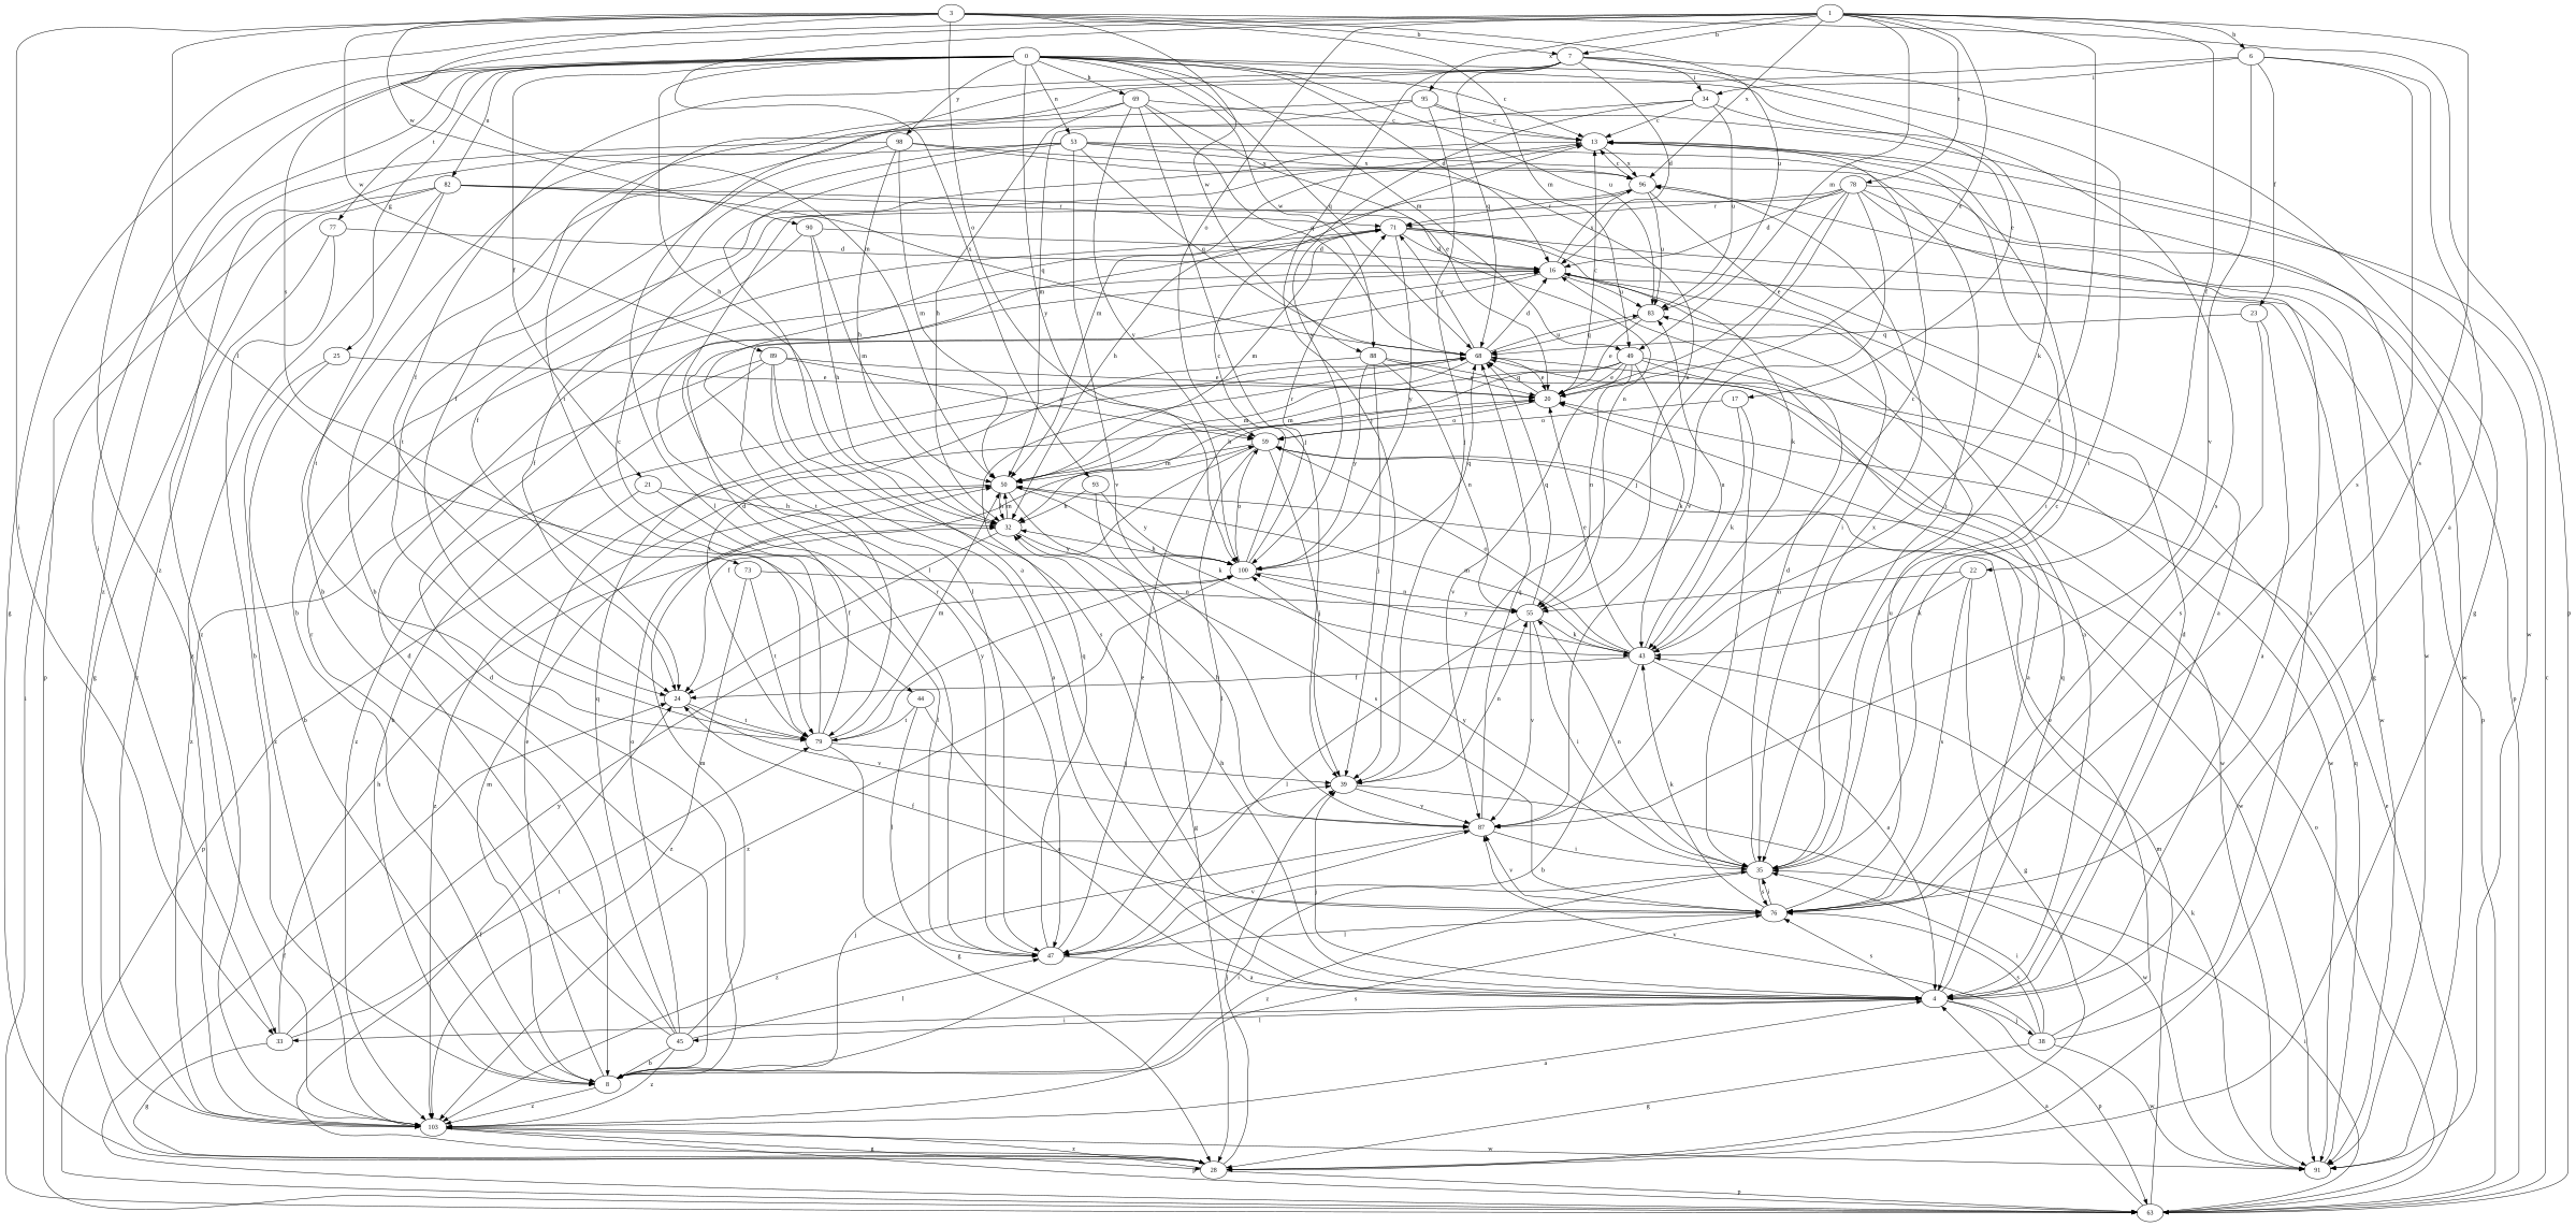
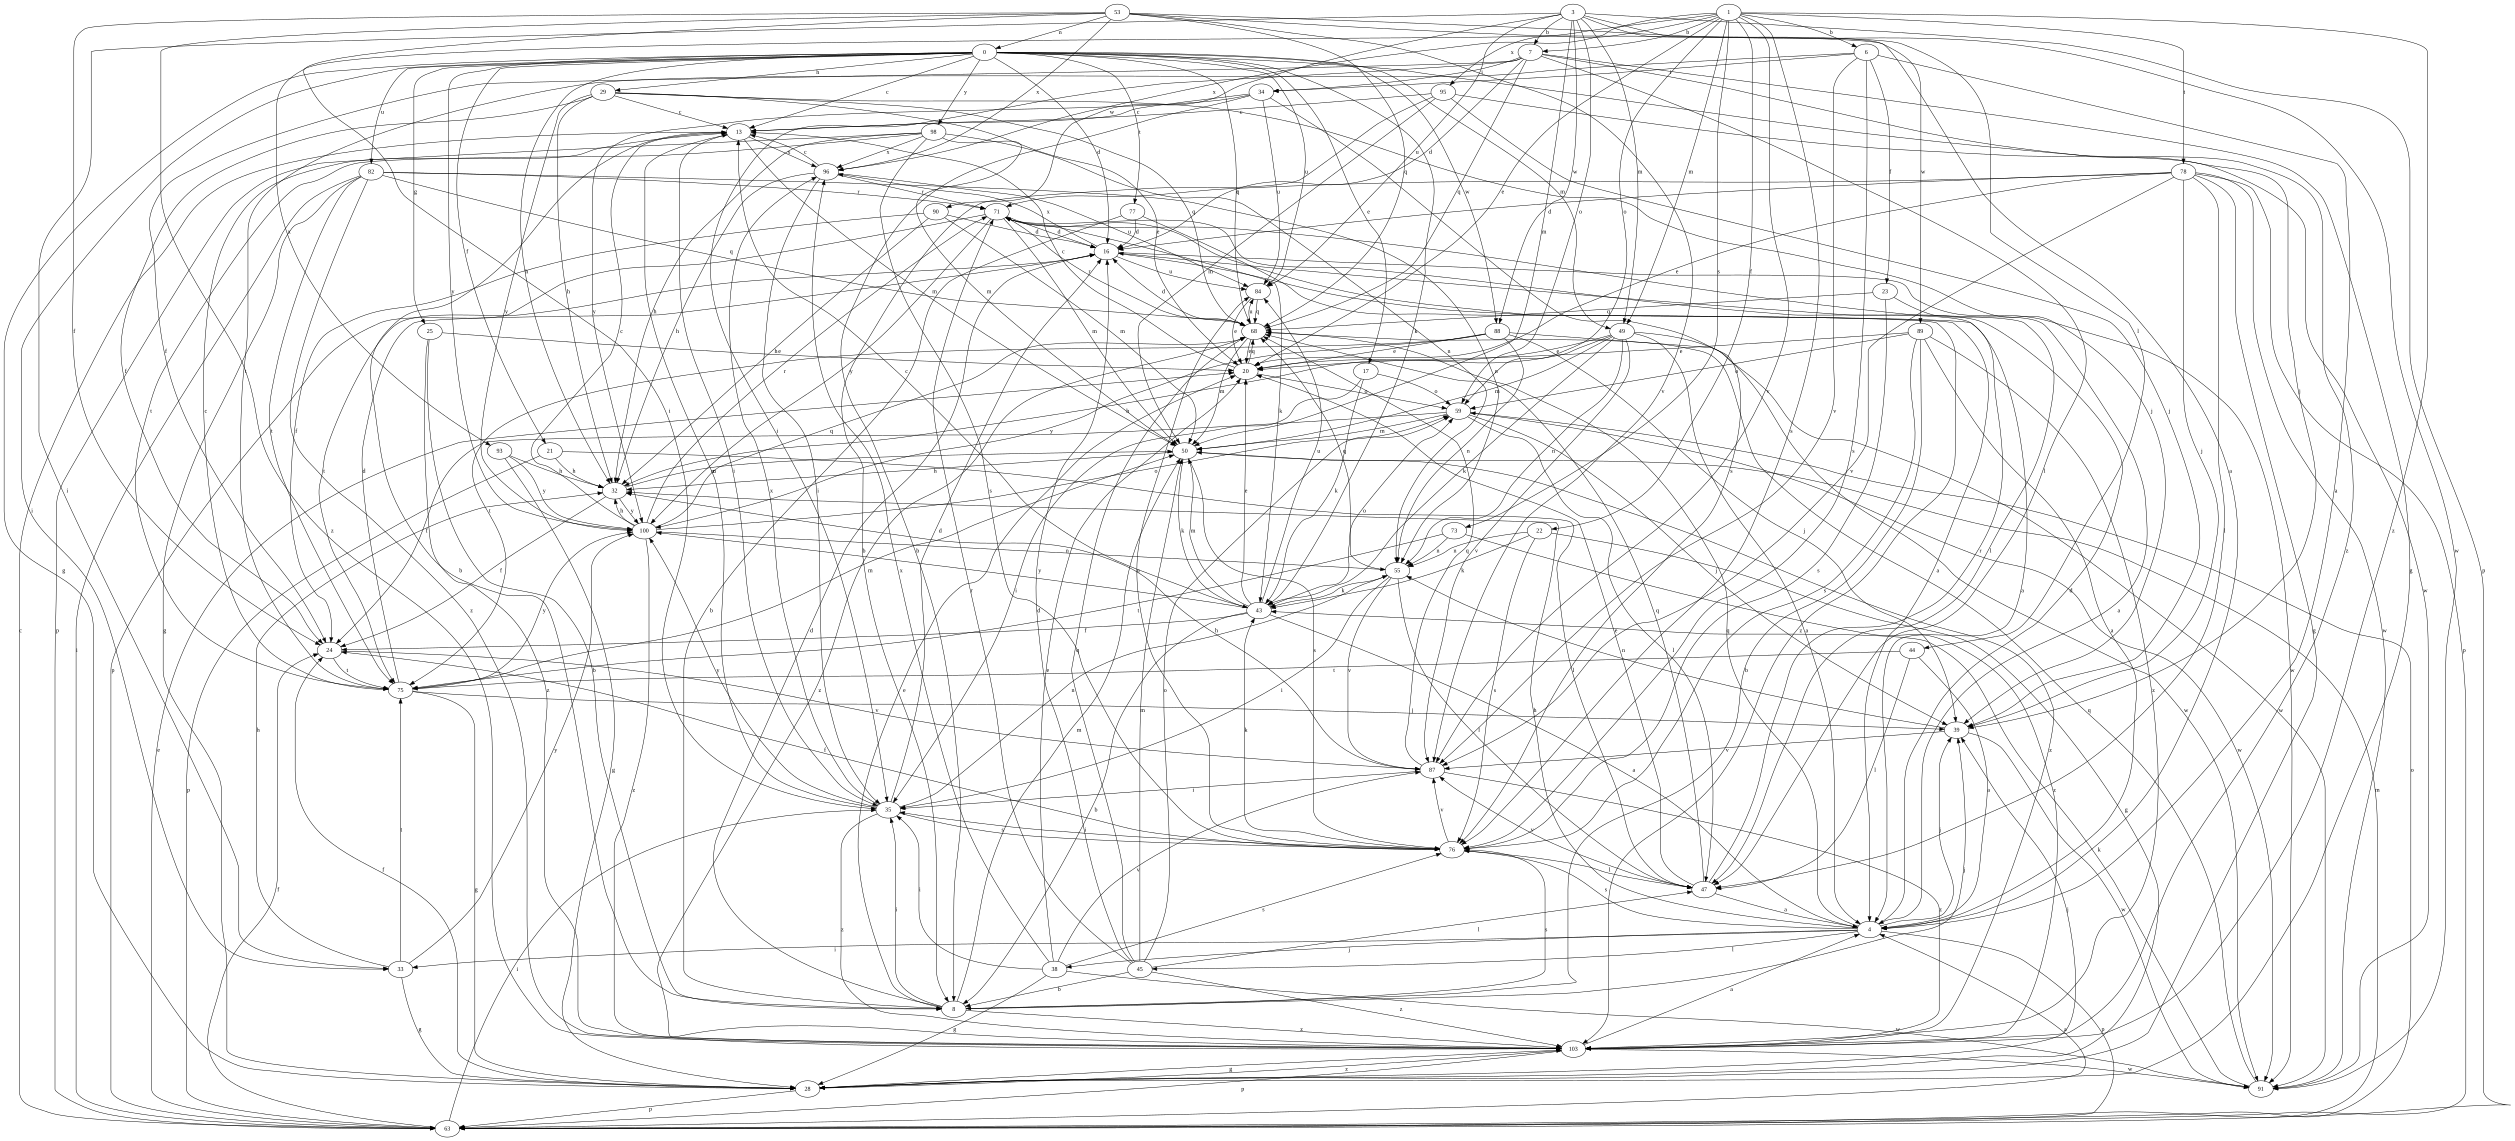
  strict digraph {
    fontname="Liberation Serif"
    node [fontname="Liberation Serif"]
    edge [fontname="Liberation Serif"]
    0
    13
    16
    17
    21
    25
    28
-   29 [label=69]
+   29
    32
    33
    43
    49
    53
    68
    77
    82
-   83
+   83 [label=84]
    88
    98
    100
    103
    96
    50
    35
    8
    4
-   79
+   79 [label=75]
    91
    59
    63
    47
    20
    39
    24
    87
    55
    71
    76
    1
    6
    7
    22
    73
    78
    93
    95
    23
    34
    3
    44
    89
    90
    38
    45
    0 -> 13 [label=c]
    0 -> 16 [label=d]
    0 -> 17 [label=e]
    0 -> 21 [label=f]
    0 -> 25 [label=g]
    0 -> 28 [label=g]
    0 -> 29 [label=h]
    0 -> 32 [label=h]
    0 -> 33 [label=i]
    0 -> 43 [label=k]
    0 -> 49 [label=m]
-   0 -> 53 [label=n]
+   53 -> 0 [label=n]
    0 -> 68 [label=q]
    0 -> 77 [label=t]
    0 -> 82 [label=u]
    0 -> 83 [label=u]
    0 -> 88 [label=w]
    0 -> 98 [label=y]
    0 -> 100 [label=y]
    0 -> 103 [label=z]
    13 -> 96 [label=x]
    13 -> 50 [label=m]
    13 -> 35 [label=i]
    13 -> 8 [label=b]
    16 -> 83 [label=u]
    16 -> 96 [label=x]
    16 -> 4 [label=a]
    16 -> 79 [label=t]
    16 -> 91 [label=w]
    17 -> 43 [label=k]
    17 -> 35 [label=i]
    17 -> 59 [label=o]
    21 -> 32 [label=h]
    21 -> 63 [label=p]
    21 -> 47 [label=l]
    25 -> 103 [label=z]
    25 -> 8 [label=b]
    25 -> 20 [label=e]
    28 -> 103 [label=z]
    28 -> 63 [label=p]
    28 -> 39 [label=j]
    28 -> 24 [label=f]
    29 -> 13 [label=c]
    29 -> 32 [label=h]
    29 -> 68 [label=q]
    29 -> 100 [label=y]
    29 -> 20 [label=e]
    29 -> 39 [label=j]
    29 -> 24 [label=f]
    32 -> 100 [label=y]
    32 -> 50 [label=m]
    32 -> 24 [label=f]
    33 -> 28 [label=g]
    33 -> 32 [label=h]
    33 -> 100 [label=y]
    33 -> 79 [label=t]
    43 -> 13 [label=c]
    43 -> 83 [label=u]
    43 -> 100 [label=y]
    43 -> 50 [label=m]
    43 -> 8 [label=b]
    43 -> 4 [label=a]
    43 -> 59 [label=o]
    43 -> 20 [label=e]
    43 -> 24 [label=f]
    49 -> 32 [label=h]
    49 -> 43 [label=k]
    49 -> 50 [label=m]
    49 -> 4 [label=a]
    49 -> 91 [label=w]
    49 -> 20 [label=e]
    49 -> 87 [label=v]
    49 -> 55 [label=n]
    53 -> 68 [label=q]
    53 -> 103 [label=z]
    53 -> 96 [label=x]
    53 -> 35 [label=i]
    53 -> 4 [label=a]
    53 -> 91 [label=w]
    53 -> 24 [label=f]
    53 -> 87 [label=v]
    68 -> 16 [label=d]
    68 -> 83 [label=u]
    68 -> 103 [label=z]
    68 -> 50 [label=m]
    68 -> 20 [label=e]
    68 -> 71 [label=r]
    77 -> 16 [label=d]
    77 -> 103 [label=z]
    77 -> 8 [label=b]
    82 -> 28 [label=g]
    82 -> 68 [label=q]
    82 -> 103 [label=z]
    82 -> 79 [label=t]
    82 -> 63 [label=i]
    82 -> 55 [label=n]
    82 -> 71 [label=r]
    83 -> 68 [label=q]
    83 -> 20 [label=e]
    88 -> 100 [label=y]
    88 -> 79 [label=t]
    88 -> 91 [label=w]
    88 -> 20 [label=e]
    88 -> 39 [label=j]
    88 -> 55 [label=n]
    98 -> 32 [label=h]
    98 -> 96 [label=x]
    98 -> 50 [label=m]
    98 -> 79 [label=t]
    98 -> 63 [label=p]
    98 -> 55 [label=n]
+   98 -> 76 [label=s]
    100 -> 13 [label=c]
    100 -> 32 [label=h]
    100 -> 68 [label=q]
    100 -> 103 [label=z]
    100 -> 59 [label=o]
    100 -> 55 [label=n]
    100 -> 71 [label=r]
    103 -> 28 [label=g]
    103 -> 4 [label=a]
    103 -> 91 [label=w]
    103 -> 63 [label=p]
    96 -> 13 [label=c]
    96 -> 32 [label=h]
    96 -> 83 [label=u]
    96 -> 35 [label=i]
    96 -> 71 [label=r]
    50 -> 32 [label=h]
    50 -> 43 [label=k]
    50 -> 103 [label=z]
    50 -> 76 [label=s]
    35 -> 13 [label=c]
    35 -> 16 [label=d]
    35 -> 100 [label=y]
    35 -> 103 [label=z]
    35 -> 96 [label=x]
    35 -> 55 [label=n]
    35 -> 76 [label=s]
    8 -> 16 [label=d]
    8 -> 103 [label=z]
    8 -> 50 [label=m]
    8 -> 35 [label=i]
    8 -> 20 [label=e]
    8 -> 39 [label=j]
    8 -> 76 [label=s]
    4 -> 16 [label=d]
    4 -> 32 [label=h]
    4 -> 33 [label=i]
    4 -> 68 [label=q]
    4 -> 63 [label=p]
    4 -> 39 [label=j]
    4 -> 76 [label=s]
    4 -> 38 [label=j]
    4 -> 45 [label=l]
    79 -> 13 [label=c]
    79 -> 16 [label=d]
    79 -> 28 [label=g]
    79 -> 100 [label=y]
    79 -> 50 [label=m]
    79 -> 39 [label=j]
    91 -> 43 [label=k]
    91 -> 68 [label=q]
    59 -> 50 [label=m]
    59 -> 91 [label=w]
    59 -> 47 [label=l]
    59 -> 39 [label=j]
    59 -> 24 [label=f]
    63 -> 13 [label=c]
    63 -> 50 [label=m]
    63 -> 35 [label=i]
    63 -> 4 [label=a]
    63 -> 59 [label=o]
    63 -> 20 [label=e]
    63 -> 24 [label=f]
    47 -> 68 [label=q]
    47 -> 4 [label=a]
    47 -> 20 [label=e]
    47 -> 87 [label=v]
    47 -> 71 [label=r]
    20 -> 13 [label=c]
    20 -> 68 [label=q]
    20 -> 59 [label=o]
    39 -> 91 [label=w]
    39 -> 87 [label=v]
    39 -> 55 [label=n]
    24 -> 79 [label=t]
    24 -> 87 [label=v]
    87 -> 32 [label=h]
    87 -> 68 [label=q]
    87 -> 103 [label=z]
    87 -> 35 [label=i]
    55 -> 43 [label=k]
    55 -> 68 [label=q]
    55 -> 35 [label=i]
    55 -> 47 [label=l]
    55 -> 87 [label=v]
    71 -> 16 [label=d]
    71 -> 43 [label=k]
    71 -> 100 [label=y]
    71 -> 50 [label=m]
    71 -> 4 [label=a]
    71 -> 63 [label=p]
    71 -> 47 [label=l]
    76 -> 43 [label=k]
    76 -> 83 [label=u]
    76 -> 35 [label=i]
    76 -> 47 [label=l]
    76 -> 24 [label=f]
    76 -> 87 [label=v]
    1 -> 49 [label=m]
    1 -> 103 [label=z]
    1 -> 96 [label=x]
    1 -> 59 [label=o]
    1 -> 20 [label=e]
    1 -> 87 [label=v]
    1 -> 76 [label=s]
    1 -> 6 [label=b]
    1 -> 7 [label=b]
    1 -> 22 [label=f]
    1 -> 73 [label=s]
    1 -> 78 [label=t]
    1 -> 93 [label=x]
    1 -> 95 [label=x]
    6 -> 4 [label=a]
    6 -> 79 [label=t]
    6 -> 87 [label=v]
    6 -> 76 [label=s]
    6 -> 23 [label=f]
    6 -> 34 [label=i]
    7 -> 16 [label=d]
    7 -> 28 [label=g]
    7 -> 68 [label=q]
    7 -> 35 [label=i]
    7 -> 47 [label=l]
    7 -> 39 [label=j]
    7 -> 24 [label=f]
    7 -> 34 [label=i]
    22 -> 28 [label=g]
    22 -> 43 [label=k]
    22 -> 55 [label=n]
    22 -> 76 [label=s]
    73 -> 103 [label=z]
    73 -> 79 [label=t]
    73 -> 55 [label=n]
    78 -> 16 [label=d]
    78 -> 28 [label=g]
    78 -> 91 [label=w]
    78 -> 63 [label=p]
    78 -> 47 [label=l]
    78 -> 20 [label=e]
    78 -> 39 [label=j]
    78 -> 87 [label=v]
    78 -> 71 [label=r]
    93 -> 28 [label=g]
    93 -> 32 [label=h]
    93 -> 100 [label=y]
    95 -> 13 [label=c]
    95 -> 50 [label=m]
    95 -> 8 [label=b]
    95 -> 91 [label=w]
    95 -> 39 [label=j]
    23 -> 68 [label=q]
    23 -> 4 [label=a]
    23 -> 76 [label=s]
    34 -> 13 [label=c]
    34 -> 83 [label=u]
    34 -> 100 [label=y]
    34 -> 8 [label=b]
    34 -> 76 [label=s]
    3 -> 33 [label=i]
    3 -> 49 [label=m]
    3 -> 83 [label=u]
    3 -> 88 [label=w]
    3 -> 50 [label=m]
    3 -> 59 [label=o]
    3 -> 63 [label=p]
    3 -> 7 [label=b]
    3 -> 44 [label=l]
    3 -> 89 [label=w]
    3 -> 90 [label=w]
    44 -> 4 [label=a]
    44 -> 79 [label=t]
    44 -> 47 [label=l]
    89 -> 103 [label=z]
    89 -> 8 [label=b]
    89 -> 4 [label=a]
    89 -> 59 [label=o]
    89 -> 20 [label=e]
    89 -> 76 [label=s]
    90 -> 16 [label=d]
    90 -> 32 [label=h]
    90 -> 50 [label=m]
    90 -> 24 [label=f]
    38 -> 28 [label=g]
    38 -> 96 [label=x]
    38 -> 35 [label=i]
    38 -> 91 [label=w]
    38 -> 20 [label=e]
    38 -> 87 [label=v]
    38 -> 76 [label=s]
    45 -> 16 [label=d]
    45 -> 68 [label=q]
    45 -> 103 [label=z]
    45 -> 50 [label=m]
    45 -> 8 [label=b]
    45 -> 59 [label=o]
    45 -> 47 [label=l]
    45 -> 71 [label=r]
  }
